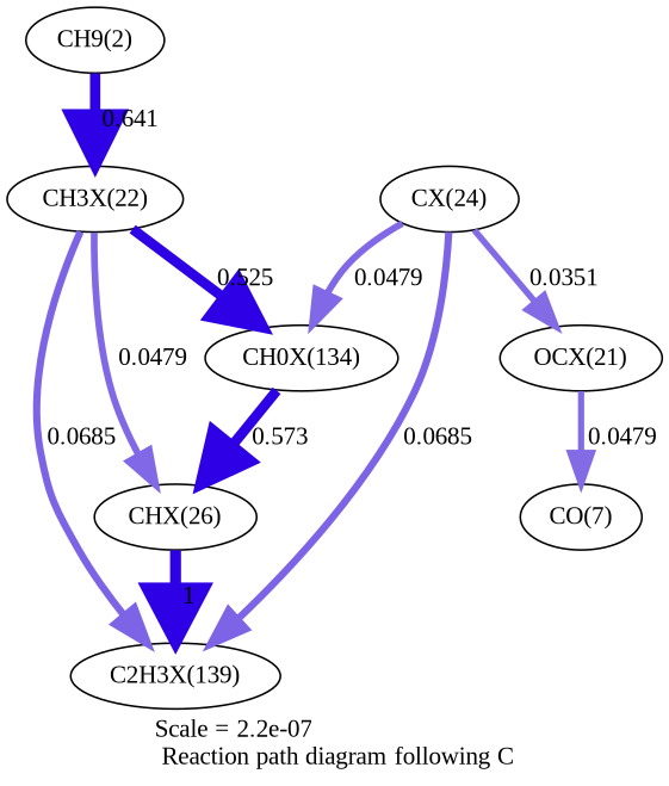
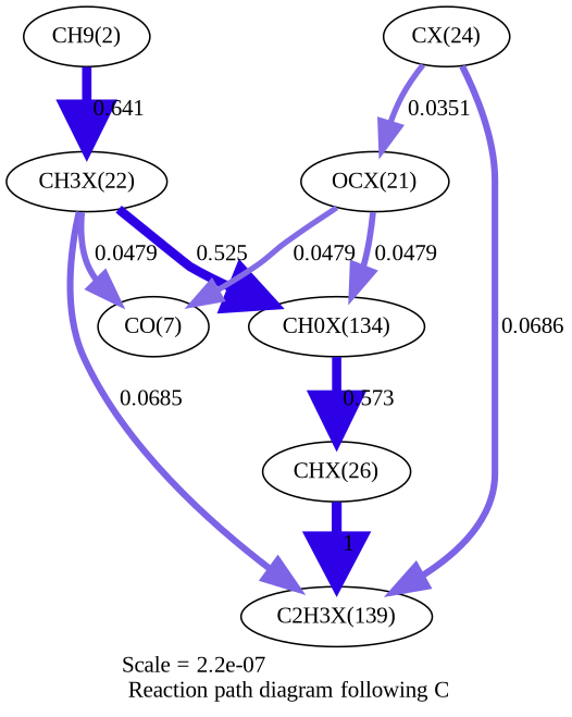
  digraph {
    fontname="Liberation Serif"
    label="Scale = 2.2e-07\l Reaction path diagram following C"
    node [fontname="Liberation Serif"]
    edge [arrowsize=1.85 color="0.7, 0.548, 0.9" fontname="Liberation Serif" penwidth=3.71]
    n1 [label="CH9(2)"]
    n2 [label="CH3X(22)"]
    n3 [label="CH0X(134)"]
    n4 [label="CHX(26)"]
    n5 [label="C2H3X(139)"]
    n6 [label="CX(24)"]
    n7 [label="OCX(21)"]
    n8 [label="CO(7)"]
    n1 -> n2 [arrowsize=2.83 color="0.7, 1.14, 0.9" label=" 0.641" penwidth=5.66]
    n2 -> n3 [arrowsize=2.76 color="0.7, 1.02, 0.9" label=" 0.525" penwidth=5.51]
-   n2 -> n4 [label=" 0.0479"]
+   n2 -> n8 [label=" 0.0479"]
    n2 -> n5 [arrowsize=1.99 color="0.7, 0.569, 0.9" label=" 0.0685" penwidth=3.98]
    n3 -> n4 [arrowsize=2.79 color="0.7, 1.07, 0.9" label=" 0.573" penwidth=5.58]
    n4 -> n5 [arrowsize=3 color="0.7, 1.5, 0.9" label=" 1" penwidth=6]
-   n6 -> n3 [label=" 0.0479"]
-   n6 -> n5 [arrowsize=1.99 color="0.7, 0.569, 0.9" label=" 0.0685" penwidth=3.98]
+   n7 -> n3 [label=" 0.0479"]
+   n6 -> n5 [arrowsize=1.99 color="0.7, 0.569, 0.9" label=" 0.0686" penwidth=3.98]
    n6 -> n7 [arrowsize=1.74 color="0.7, 0.535, 0.9" label=" 0.0351" penwidth=3.47]
    n7 -> n8 [arrowsize=1.7 color="0.7, 0.532, 0.9" label=" 0.0479" penwidth=3.41]
  }
